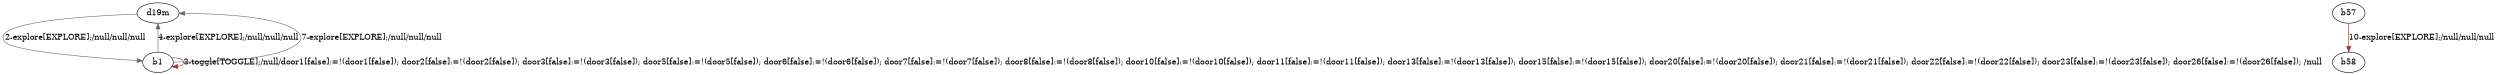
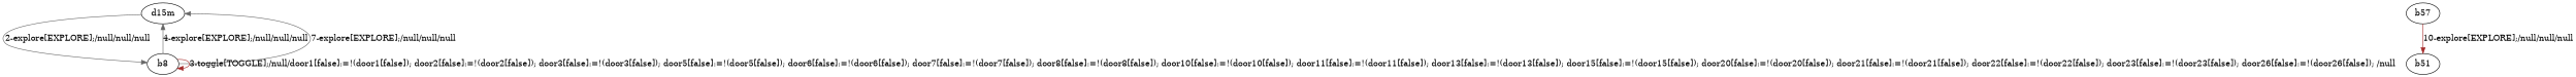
  digraph {
    edge [color=gray40]
-   d15m [label=d19m]
-   b1
+   d15m
+   b1 [label=b8]
    b57
-   b58
+   b58 [label=b51]
    d15m -> b1 [label="2-explore[EXPLORE];/null/null/null"]
    b1 -> d15m [label="4-explore[EXPLORE];/null/null/null"]
    b1 -> d15m [label="7-explore[EXPLORE];/null/null/null"]
    b1 -> b1 [color=brown label="3-toggle[TOGGLE];/null/door1[false]:=!(door1[false]); door2[false]:=!(door2[false]); door3[false]:=!(door3[false]); door5[false]:=!(door5[false]); door6[false]:=!(door6[false]); door7[false]:=!(door7[false]); door8[false]:=!(door8[false]); door10[false]:=!(door10[false]); door11[false]:=!(door11[false]); door13[false]:=!(door13[false]); door15[false]:=!(door15[false]); door20[false]:=!(door20[false]); door21[false]:=!(door21[false]); door22[false]:=!(door22[false]); door23[false]:=!(door23[false]); door26[false]:=!(door26[false]); /null"]
    b57 -> b58 [color=brown label="10-explore[EXPLORE];/null/null/null"]
  }
